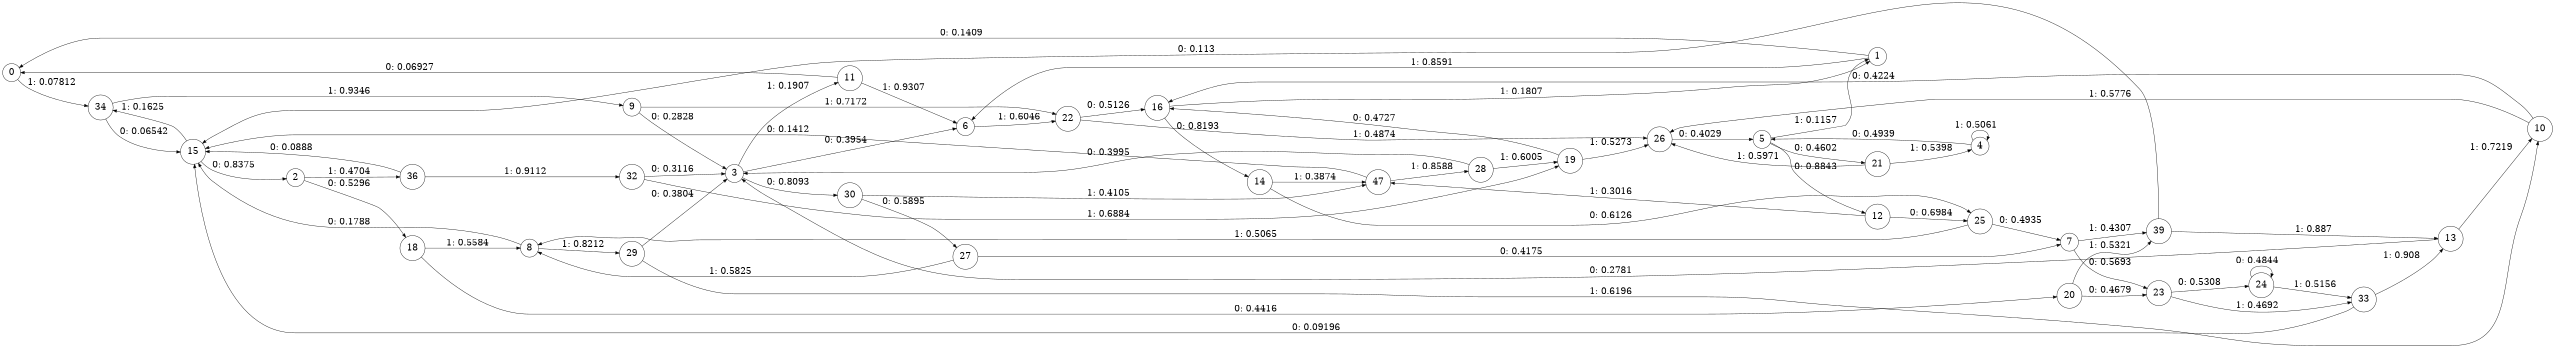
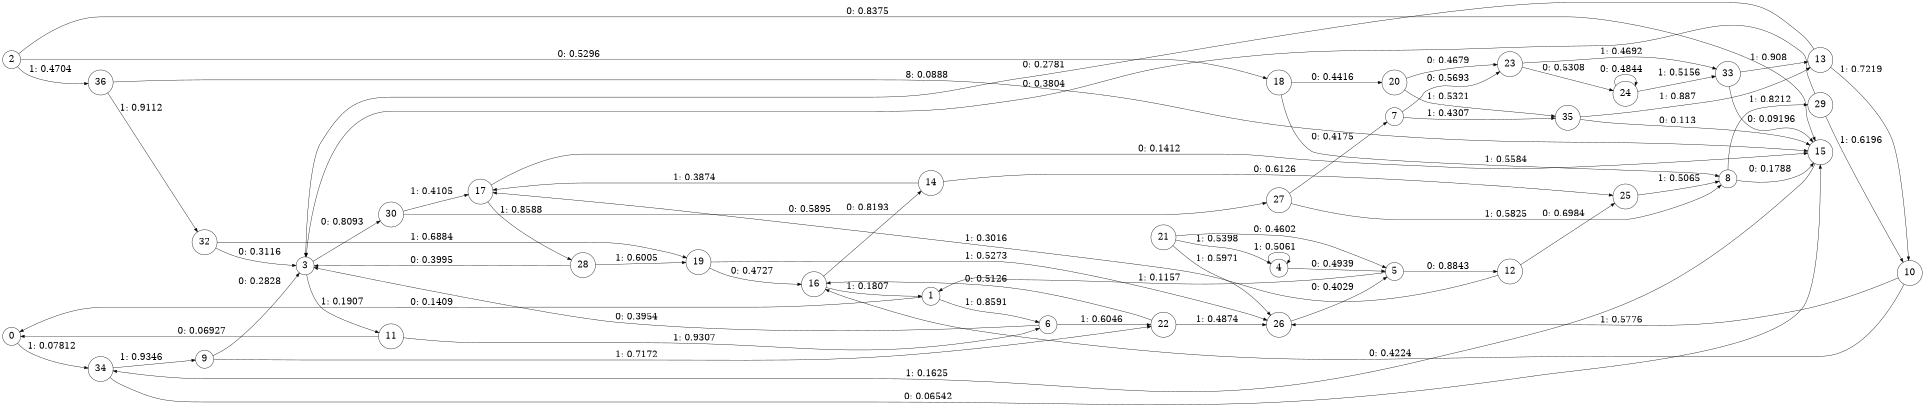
  digraph {
    rankdir=LR
    node [fontsize=24 shape=circle]
    edge [fontsize=24]
    0
    34
    15
    9
    18
    8
    20
    36
    32
    2
    3
    22
    1
    6
    30
    11
    16
    26
    29
    23
-   35 [label=39]
+   35
    19
-   17 [label=47]
+   17
    27
    28
    7
    4
    5
    12
    25
    14
    24
    33
    13
    10
    21
    0 -> 34 [label="1: 0.07812  "]
    34 -> 15 [label="0: 0.06542  "]
    34 -> 9 [label="1: 0.9346   "]
    15 -> 34 [label="1: 0.1625   "]
-   15 -> 2 [label="0: 0.8375   "]
+   2 -> 15 [label="0: 0.8375   "]
    9 -> 3 [label="0: 0.2828   "]
    9 -> 22 [label="1: 0.7172   "]
    18 -> 8 [label="1: 0.5584   "]
    18 -> 20 [label="0: 0.4416   "]
    8 -> 15 [label="0: 0.1788   "]
    8 -> 29 [label="1: 0.8212   "]
    20 -> 23 [label="0: 0.4679   "]
    20 -> 35 [label="1: 0.5321   "]
-   36 -> 15 [label="0: 0.0888   "]
+   36 -> 15 [label="8: 0.0888   "]
    36 -> 32 [label="1: 0.9112   "]
    32 -> 3 [label="0: 0.3116   "]
    32 -> 19 [label="1: 0.6884   "]
    2 -> 18 [label="0: 0.5296   "]
    2 -> 36 [label="1: 0.4704   "]
    3 -> 30 [label="0: 0.8093   "]
    3 -> 11 [label="1: 0.1907   "]
    22 -> 16 [label="0: 0.5126   "]
    22 -> 26 [label="1: 0.4874   "]
    1 -> 0 [label="0: 0.1409   "]
    1 -> 6 [label="1: 0.8591   "]
-   3 -> 6 [label="0: 0.3954   "]
+   6 -> 3 [label="0: 0.3954   "]
    6 -> 22 [label="1: 0.6046   "]
    30 -> 17 [label="1: 0.4105   "]
    30 -> 27 [label="0: 0.5895   "]
    11 -> 0 [label="0: 0.06927  "]
    11 -> 6 [label="1: 0.9307   "]
    16 -> 1 [label="1: 0.1807   "]
    16 -> 14 [label="0: 0.8193   "]
    26 -> 5 [label="0: 0.4029   "]
    29 -> 3 [label="0: 0.3804   "]
    29 -> 10 [label="1: 0.6196   "]
    23 -> 24 [label="0: 0.5308   "]
    23 -> 33 [label="1: 0.4692   "]
    35 -> 15 [label="0: 0.113    "]
    35 -> 13 [label="1: 0.887    "]
    19 -> 16 [label="0: 0.4727   "]
    19 -> 26 [label="1: 0.5273   "]
    17 -> 15 [label="0: 0.1412   "]
    17 -> 28 [label="1: 0.8588   "]
    27 -> 8 [label="1: 0.5825   "]
    27 -> 7 [label="0: 0.4175   "]
    28 -> 3 [label="0: 0.3995   "]
    28 -> 19 [label="1: 0.6005   "]
    7 -> 23 [label="0: 0.5693   "]
    7 -> 35 [label="1: 0.4307   "]
    4 -> 4 [label="1: 0.5061   "]
    4 -> 5 [label="0: 0.4939   "]
    5 -> 1 [label="1: 0.1157   "]
    5 -> 12 [label="0: 0.8843   "]
    12 -> 17 [label="1: 0.3016   "]
    12 -> 25 [label="0: 0.6984   "]
    25 -> 8 [label="1: 0.5065   "]
-   25 -> 7 [label="0: 0.4935   "]
    14 -> 17 [label="1: 0.3874   "]
    14 -> 25 [label="0: 0.6126   "]
    24 -> 24 [label="0: 0.4844   "]
    24 -> 33 [label="1: 0.5156   "]
    33 -> 15 [label="0: 0.09196  "]
    33 -> 13 [label="1: 0.908    "]
    13 -> 3 [label="0: 0.2781   "]
    13 -> 10 [label="1: 0.7219   "]
    10 -> 16 [label="0: 0.4224   "]
    10 -> 26 [label="1: 0.5776   "]
    21 -> 26 [label="1: 0.5971   "]
    21 -> 4 [label="1: 0.5398   "]
-   5 -> 21 [label="0: 0.4602   "]
+   21 -> 5 [label="0: 0.4602   "]
  }
